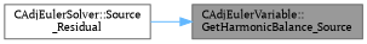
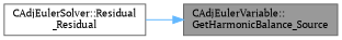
  digraph {
    rankdir=RL
    fontname="PT Serif"
    node [fontname="PT Serif" fontsize=10 shape=box style=filled]
    n1 [color=gray40 fillcolor=grey60 fontcolor=black height=0.2 label="CAdjEulerVariable::\lGetHarmonicBalance_Source" width=0.4]
-   n2 [color=grey40 fillcolor=white height=0.2 label="CAdjEulerSolver::Source\l_Residual" width=0.4]
+   n2 [color=grey40 fillcolor=white height=0.2 label="CAdjEulerSolver::Residual\l_Residual" width=0.4]
    n1 -> n2 [color=steelblue1 dir=back fontname="PT Serif" fontsize=10 labelfontname=Helvetica labelfontsize=10 style=solid]
  }
